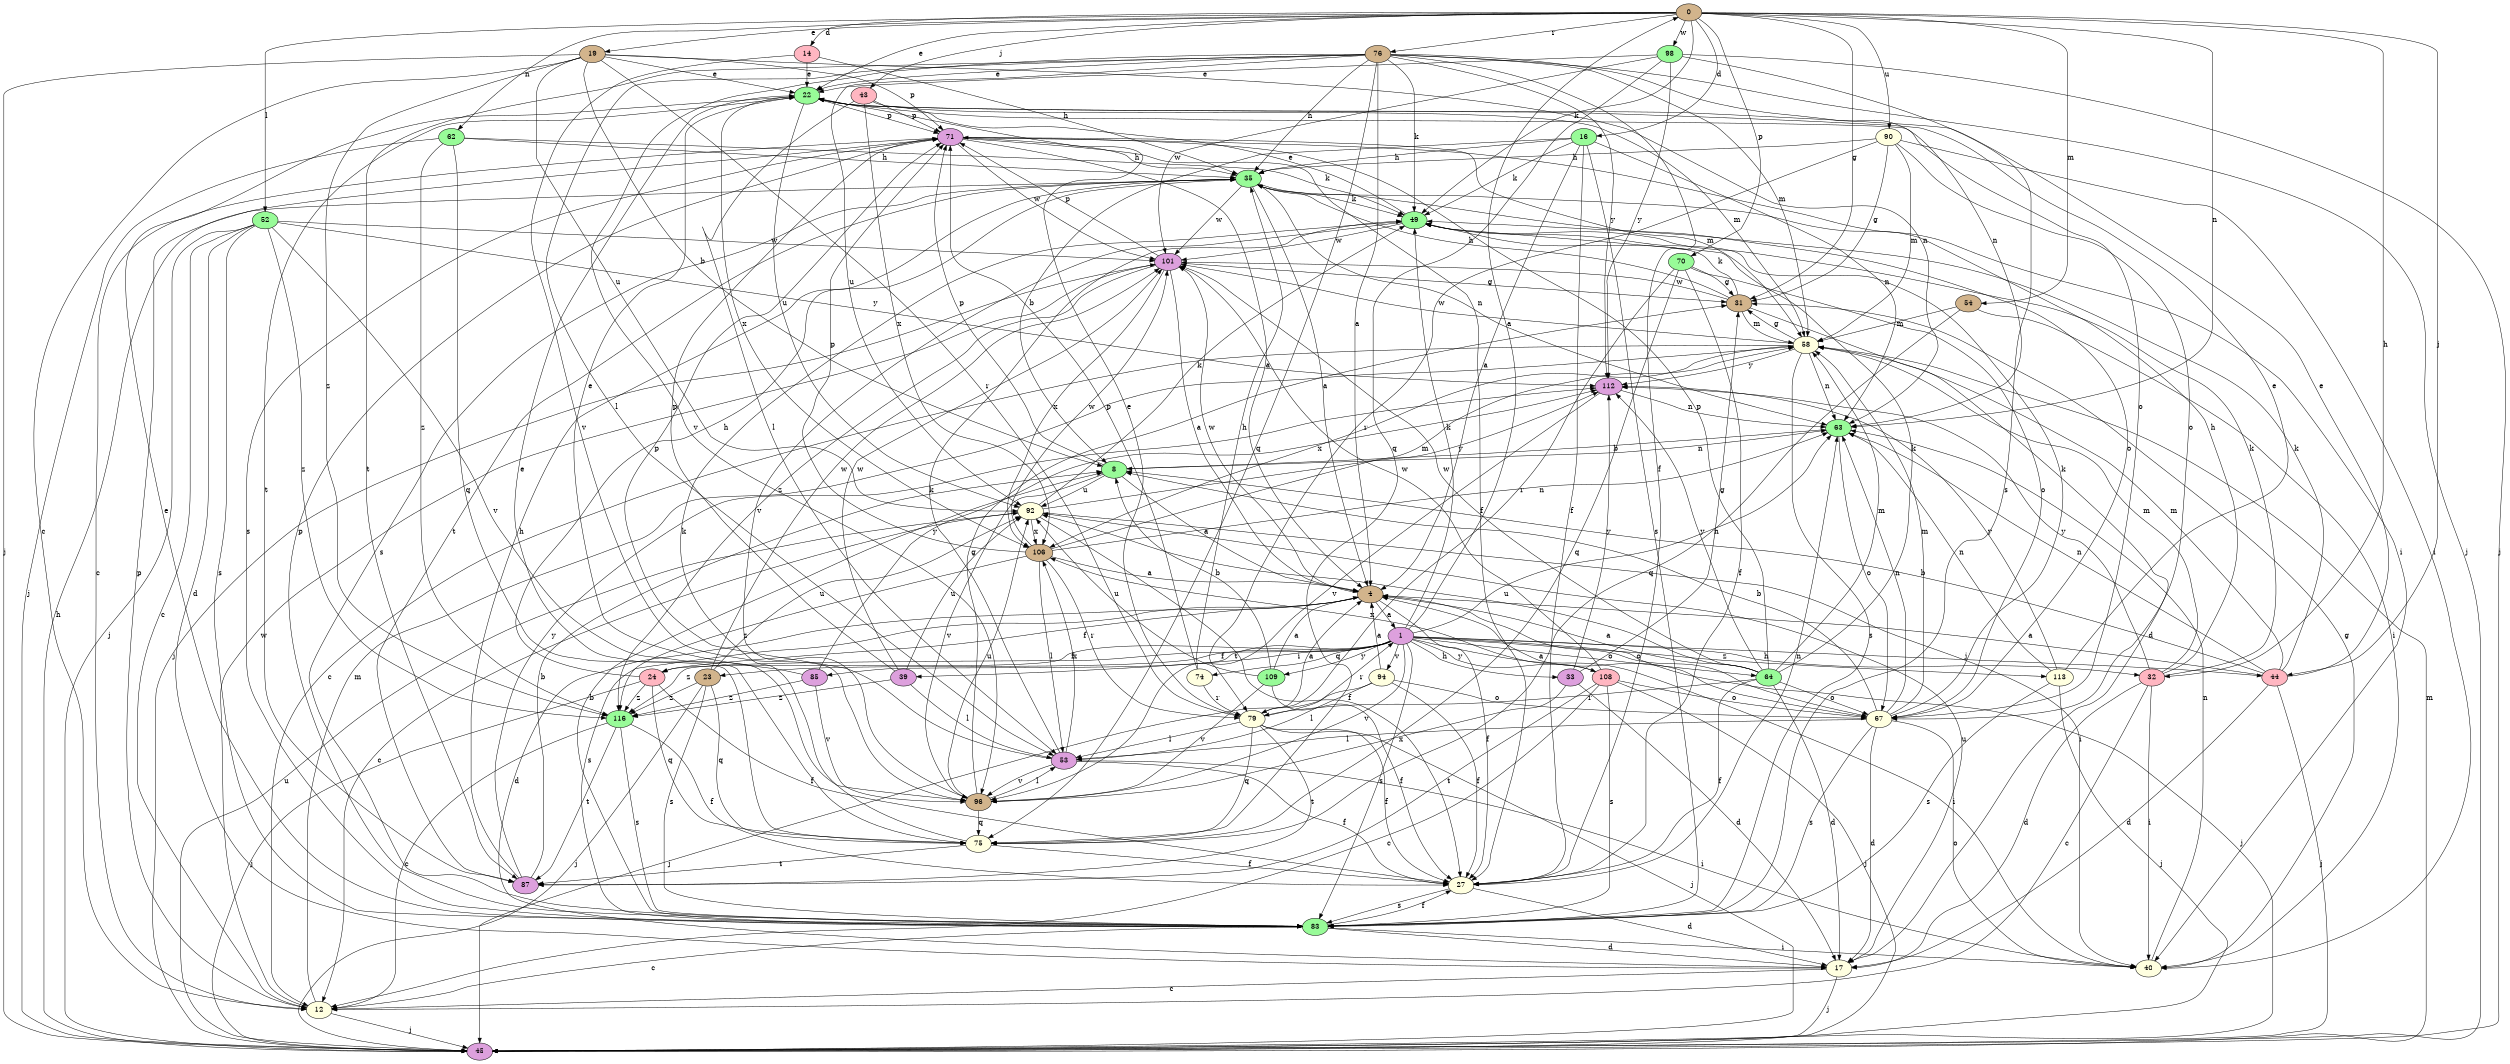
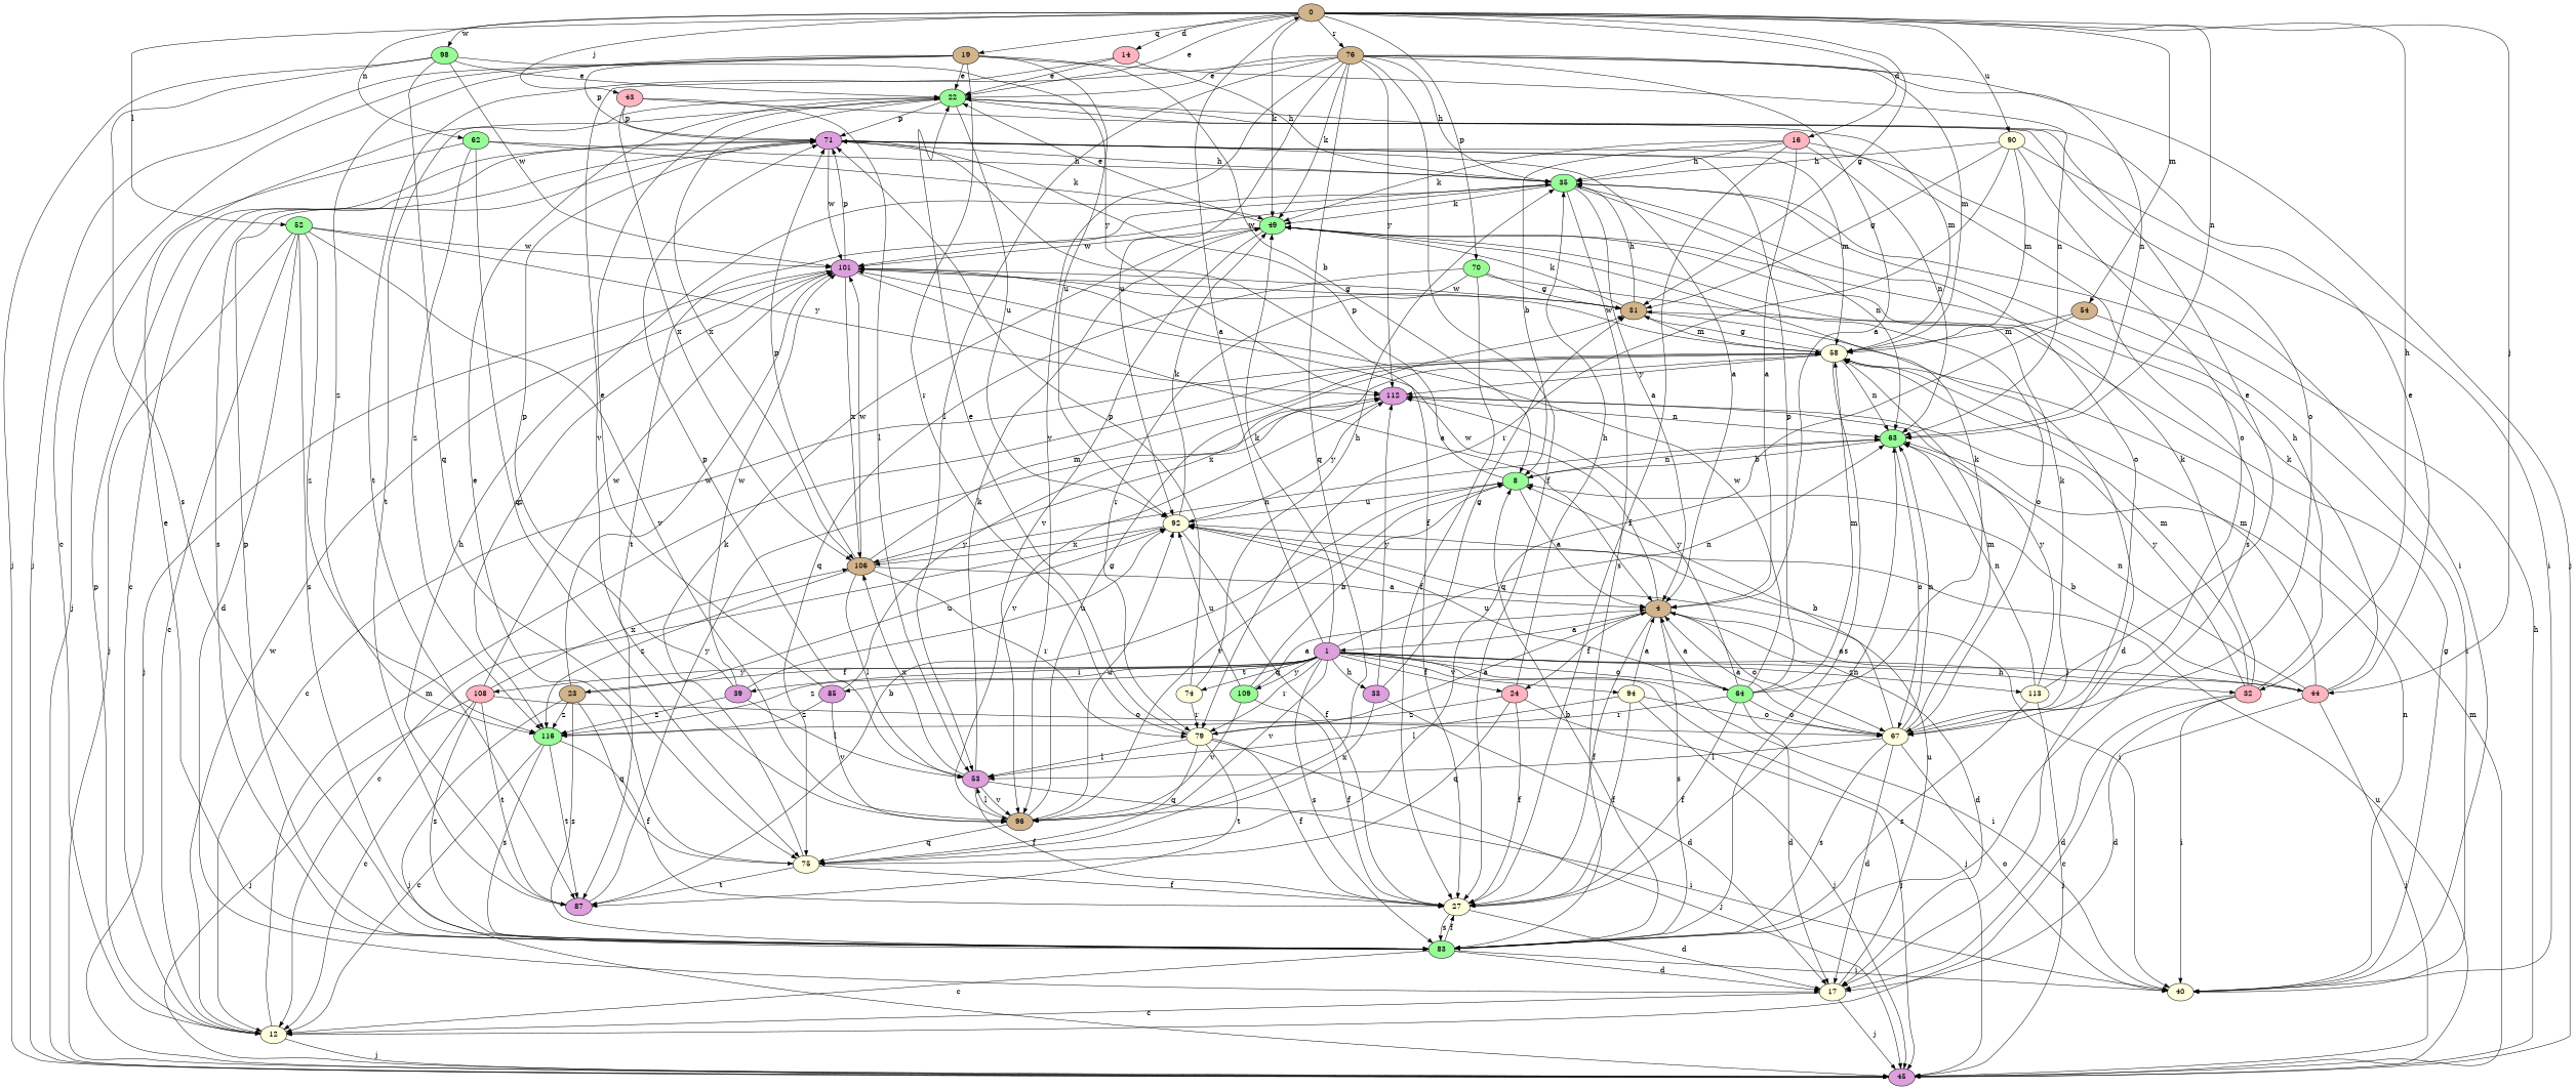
  strict digraph {
    node [fillcolor=palegreen style=filled]
    0 [fillcolor=tan]
    14 [fillcolor=lightpink]
-   16
+   16 [fillcolor=lightpink]
    19 [fillcolor=tan]
    22
    31 [fillcolor=tan]
    32 [fillcolor=lightpink]
    43 [fillcolor=lightpink]
    44 [fillcolor=lightpink]
    49
    52
    54 [fillcolor=tan]
    62
    63
    70
    76 [fillcolor=tan]
    90 [fillcolor=lightyellow]
    98
    96 [fillcolor=tan]
    35
    83
    4 [fillcolor=tan]
    27 [fillcolor=lightyellow]
    8
    45 [fillcolor=plum]
    79 [fillcolor=lightyellow]
    116
    71 [fillcolor=plum]
    92 [fillcolor=lightyellow]
    12 [fillcolor=lightyellow]
    67 [fillcolor=lightyellow]
    87 [fillcolor=plum]
    106 [fillcolor=tan]
    17 [fillcolor=lightyellow]
    101 [fillcolor=plum]
    58 [fillcolor=lightyellow]
    40 [fillcolor=lightyellow]
    112 [fillcolor=plum]
    53 [fillcolor=plum]
    75 [fillcolor=lightyellow]
    1 [fillcolor=plum]
    23 [fillcolor=tan]
    24 [fillcolor=lightpink]
    33 [fillcolor=plum]
    39 [fillcolor=plum]
    64
    74 [fillcolor=lightyellow]
    85 [fillcolor=plum]
    94 [fillcolor=lightyellow]
    108 [fillcolor=lightpink]
    109
    113 [fillcolor=lightyellow]
    0 -> 14 [label=d]
    0 -> 16 [label=d]
-   0 -> 19 [label=e]
+   0 -> 19 [label=q]
    0 -> 22 [label=e]
    0 -> 31 [label=g]
    0 -> 32 [label=h]
    0 -> 43 [label=j]
    0 -> 44 [label=j]
    0 -> 49 [label=k]
    0 -> 52 [label=l]
    0 -> 54 [label=m]
    0 -> 62 [label=n]
    0 -> 63 [label=n]
    0 -> 70 [label=p]
    0 -> 76 [label=r]
    0 -> 90 [label=u]
    0 -> 98 [label=w]
    14 -> 22 [label=e]
    14 -> 96 [label=v]
    14 -> 35 [label=h]
    16 -> 49 [label=k]
    16 -> 63 [label=n]
    16 -> 35 [label=h]
    16 -> 83 [label=s]
    16 -> 4 [label=a]
    16 -> 27 [label=f]
    16 -> 8 [label=b]
    19 -> 22 [label=e]
    19 -> 63 [label=n]
    19 -> 8 [label=b]
    19 -> 45 [label=j]
    19 -> 79 [label=r]
    19 -> 116 [label=z]
    19 -> 71 [label=p]
    19 -> 92 [label=u]
    19 -> 12 [label=c]
    22 -> 71 [label=p]
    22 -> 92 [label=u]
    22 -> 67 [label=o]
    22 -> 87 [label=t]
    22 -> 106 [label=x]
    31 -> 49 [label=k]
    31 -> 35 [label=h]
    31 -> 17 [label=d]
    31 -> 101 [label=w]
    31 -> 58 [label=m]
    32 -> 49 [label=k]
    32 -> 35 [label=h]
    32 -> 12 [label=c]
    32 -> 17 [label=d]
    32 -> 58 [label=m]
    32 -> 40 [label=i]
    32 -> 112 [label=y]
    43 -> 71 [label=p]
    43 -> 106 [label=x]
    43 -> 58 [label=m]
    43 -> 53 [label=l]
    44 -> 22 [label=e]
    44 -> 49 [label=k]
    44 -> 63 [label=n]
    44 -> 4 [label=a]
    44 -> 8 [label=b]
    44 -> 45 [label=j]
    44 -> 17 [label=d]
    44 -> 58 [label=m]
    49 -> 22 [label=e]
    49 -> 96 [label=v]
    49 -> 101 [label=w]
    52 -> 96 [label=v]
    52 -> 83 [label=s]
    52 -> 45 [label=j]
    52 -> 116 [label=z]
    52 -> 12 [label=c]
    52 -> 17 [label=d]
    52 -> 101 [label=w]
    52 -> 112 [label=y]
    54 -> 58 [label=m]
    54 -> 40 [label=i]
    54 -> 75 [label=q]
    62 -> 49 [label=k]
    62 -> 35 [label=h]
    62 -> 45 [label=j]
    62 -> 116 [label=z]
    62 -> 75 [label=q]
    63 -> 8 [label=b]
    63 -> 67 [label=o]
    70 -> 31 [label=g]
    70 -> 27 [label=f]
    70 -> 79 [label=r]
    70 -> 67 [label=o]
    70 -> 75 [label=q]
    76 -> 22 [label=e]
    76 -> 49 [label=k]
    76 -> 63 [label=n]
    76 -> 96 [label=v]
    76 -> 35 [label=h]
    76 -> 4 [label=a]
    76 -> 27 [label=f]
    76 -> 45 [label=j]
    76 -> 92 [label=u]
    76 -> 87 [label=t]
    76 -> 58 [label=m]
    76 -> 112 [label=y]
    76 -> 53 [label=l]
    76 -> 75 [label=q]
    90 -> 31 [label=g]
    90 -> 35 [label=h]
    90 -> 79 [label=r]
    90 -> 67 [label=o]
    90 -> 58 [label=m]
    90 -> 40 [label=i]
    98 -> 22 [label=e]
    98 -> 83 [label=s]
    98 -> 45 [label=j]
    98 -> 101 [label=w]
    98 -> 112 [label=y]
    98 -> 75 [label=q]
    96 -> 31 [label=g]
    96 -> 92 [label=u]
    96 -> 53 [label=l]
    96 -> 75 [label=q]
    35 -> 49 [label=k]
    35 -> 63 [label=n]
    35 -> 83 [label=s]
    35 -> 4 [label=a]
    35 -> 67 [label=o]
    35 -> 87 [label=t]
    35 -> 101 [label=w]
    83 -> 22 [label=e]
    83 -> 27 [label=f]
    83 -> 8 [label=b]
    83 -> 71 [label=p]
    83 -> 12 [label=c]
    83 -> 17 [label=d]
    83 -> 40 [label=i]
    4 -> 83 [label=s]
    4 -> 27 [label=f]
    4 -> 67 [label=o]
    4 -> 17 [label=d]
    4 -> 101 [label=w]
    4 -> 1 [label=a]
    4 -> 24 [label=f]
    27 -> 63 [label=n]
    27 -> 83 [label=s]
    27 -> 17 [label=d]
    8 -> 63 [label=n]
    8 -> 96 [label=v]
    8 -> 4 [label=a]
    8 -> 71 [label=p]
    8 -> 92 [label=u]
    45 -> 35 [label=h]
    45 -> 92 [label=u]
    45 -> 58 [label=m]
    79 -> 22 [label=e]
    79 -> 4 [label=a]
    79 -> 27 [label=f]
    79 -> 45 [label=j]
    79 -> 87 [label=t]
    79 -> 53 [label=l]
    79 -> 75 [label=q]
    116 -> 83 [label=s]
    116 -> 27 [label=f]
    116 -> 12 [label=c]
    116 -> 87 [label=t]
    71 -> 35 [label=h]
    71 -> 83 [label=s]
    71 -> 4 [label=a]
    71 -> 27 [label=f]
    71 -> 12 [label=c]
    71 -> 101 [label=w]
    71 -> 58 [label=m]
    71 -> 40 [label=i]
    92 -> 49 [label=k]
    92 -> 27 [label=f]
    92 -> 12 [label=c]
    92 -> 106 [label=x]
    92 -> 40 [label=i]
    92 -> 112 [label=y]
    12 -> 45 [label=j]
    12 -> 71 [label=p]
    12 -> 101 [label=w]
    12 -> 58 [label=m]
    67 -> 49 [label=k]
    67 -> 63 [label=n]
    67 -> 83 [label=s]
    67 -> 4 [label=a]
    67 -> 8 [label=b]
    67 -> 17 [label=d]
    67 -> 58 [label=m]
    67 -> 40 [label=o]
    67 -> 53 [label=l]
    87 -> 35 [label=h]
    87 -> 8 [label=b]
    87 -> 112 [label=y]
    106 -> 63 [label=n]
    106 -> 4 [label=a]
    106 -> 79 [label=r]
    106 -> 116 [label=z]
    106 -> 71 [label=p]
    106 -> 101 [label=w]
    106 -> 58 [label=m]
    106 -> 53 [label=l]
    17 -> 45 [label=j]
    17 -> 92 [label=u]
    17 -> 12 [label=c]
    101 -> 31 [label=g]
    101 -> 4 [label=a]
    101 -> 45 [label=j]
    101 -> 116 [label=z]
    101 -> 71 [label=p]
    101 -> 106 [label=x]
    58 -> 31 [label=g]
    58 -> 63 [label=n]
    58 -> 83 [label=s]
    58 -> 12 [label=c]
    58 -> 106 [label=x]
    58 -> 101 [label=w]
    58 -> 112 [label=y]
    40 -> 31 [label=g]
    40 -> 63 [label=n]
    112 -> 63 [label=n]
    112 -> 96 [label=v]
    53 -> 49 [label=k]
    53 -> 96 [label=v]
    53 -> 27 [label=f]
    53 -> 71 [label=p]
    53 -> 106 [label=x]
    53 -> 40 [label=i]
    75 -> 22 [label=e]
    75 -> 49 [label=k]
    75 -> 27 [label=f]
    75 -> 87 [label=t]
    1 -> 0 [label=a]
    1 -> 32 [label=h]
    1 -> 44 [label=j]
    1 -> 49 [label=k]
    1 -> 63 [label=n]
    1 -> 96 [label=v]
    1 -> 83 [label=s]
    1 -> 45 [label=j]
-   79 -> 1 [label=r]
+   1 -> 79 [label=r]
    1 -> 116 [label=z]
    1 -> 40 [label=i]
    1 -> 23 [label=f]
    1 -> 24 [label=f]
    1 -> 33 [label=h]
    1 -> 39 [label=i]
    1 -> 64 [label=o]
    1 -> 74 [label=q]
    1 -> 85 [label=t]
    1 -> 94 [label=v]
    1 -> 108 [label=y]
    1 -> 109 [label=y]
    1 -> 113 [label=z]
    23 -> 83 [label=s]
    23 -> 45 [label=j]
    23 -> 116 [label=z]
    23 -> 92 [label=u]
    23 -> 101 [label=w]
    23 -> 75 [label=q]
    24 -> 35 [label=h]
    24 -> 27 [label=f]
    24 -> 45 [label=j]
    24 -> 116 [label=z]
    24 -> 75 [label=q]
    33 -> 31 [label=g]
    33 -> 96 [label=x]
    33 -> 17 [label=d]
    33 -> 112 [label=y]
    39 -> 116 [label=z]
    39 -> 71 [label=p]
    39 -> 92 [label=u]
    39 -> 101 [label=w]
    39 -> 53 [label=l]
    64 -> 49 [label=k]
    64 -> 4 [label=a]
    64 -> 27 [label=f]
    64 -> 79 [label=r]
    64 -> 71 [label=p]
    64 -> 92 [label=u]
    64 -> 67 [label=o]
    64 -> 17 [label=d]
    64 -> 101 [label=w]
    64 -> 58 [label=m]
    64 -> 112 [label=y]
    74 -> 35 [label=h]
    74 -> 79 [label=r]
    74 -> 71 [label=p]
    85 -> 22 [label=e]
    85 -> 96 [label=v]
    85 -> 116 [label=z]
    85 -> 112 [label=y]
    94 -> 4 [label=a]
    94 -> 27 [label=f]
    94 -> 45 [label=j]
    94 -> 67 [label=o]
    94 -> 53 [label=l]
    108 -> 83 [label=s]
    108 -> 45 [label=j]
    108 -> 12 [label=c]
    108 -> 67 [label=o]
    108 -> 87 [label=t]
    108 -> 106 [label=x]
    108 -> 101 [label=w]
    109 -> 96 [label=v]
    109 -> 4 [label=a]
    109 -> 27 [label=f]
    109 -> 8 [label=b]
    109 -> 92 [label=u]
    113 -> 22 [label=e]
    113 -> 63 [label=n]
    113 -> 83 [label=s]
    113 -> 45 [label=j]
    113 -> 112 [label=y]
  }
